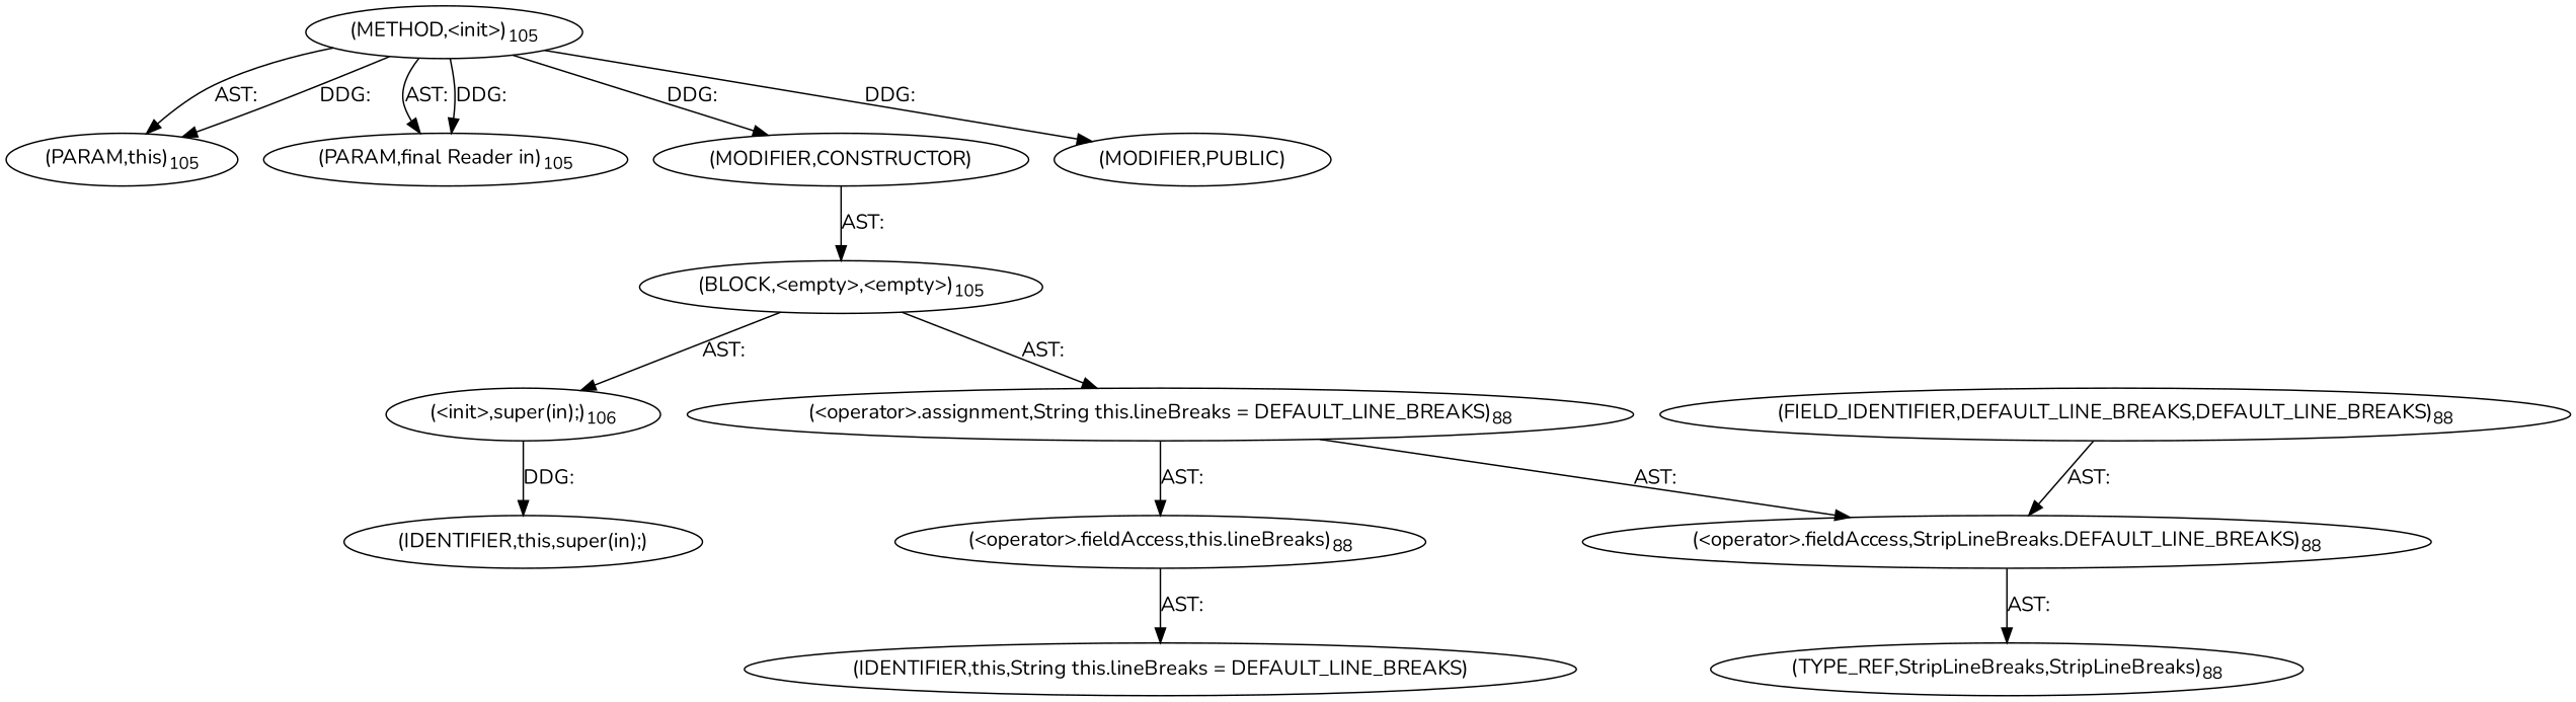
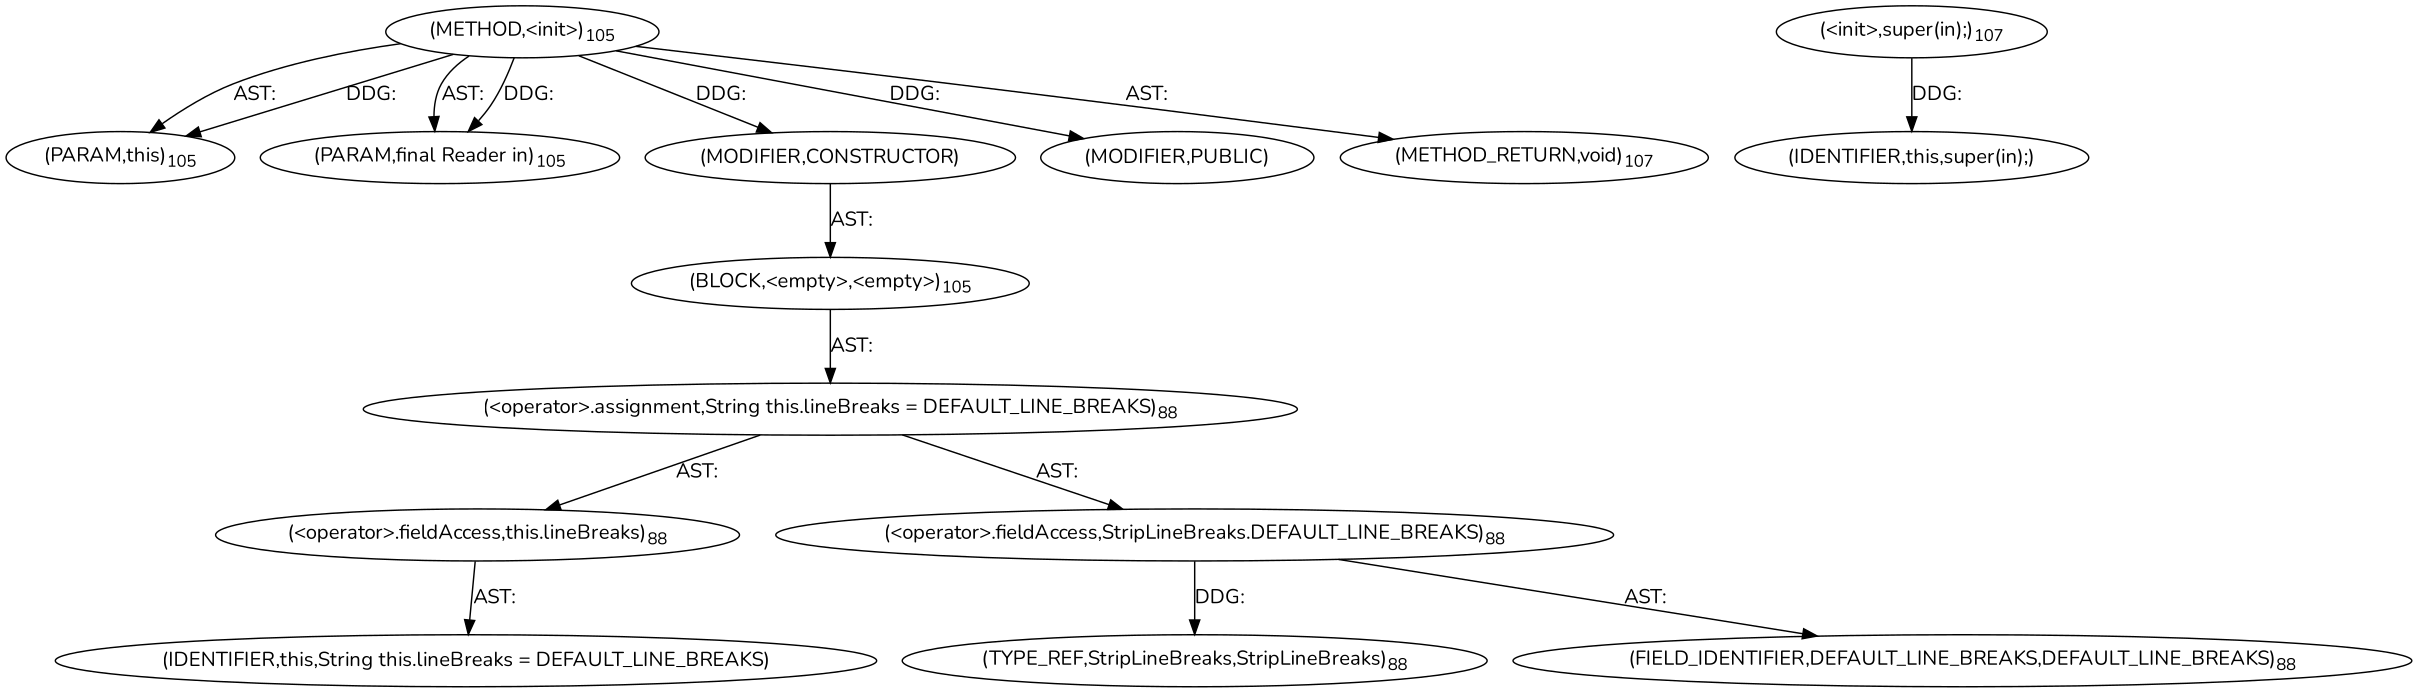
  digraph {
    fontname=Nunito
    node [fontname=Nunito]
    edge [fontname=Nunito]
    n1 [label=<(METHOD,&lt;init&gt;)<SUB>105</SUB>>]
    n2 [label=<(PARAM,this)<SUB>105</SUB>>]
    n3 [label=<(PARAM,final Reader in)<SUB>105</SUB>>]
    n4 [label=<(MODIFIER,CONSTRUCTOR)>]
    n5 [label=<(MODIFIER,PUBLIC)>]
+   n6 [label=<(METHOD_RETURN,void)<SUB>107</SUB>>]
    n7 [label=<(BLOCK,&lt;empty&gt;,&lt;empty&gt;)<SUB>105</SUB>>]
    n8 [label=<(&lt;operator&gt;.assignment,String this.lineBreaks = DEFAULT_LINE_BREAKS)<SUB>88</SUB>>]
-   n9 [label=<(&lt;init&gt;,super(in);)<SUB>106</SUB>>]
+   n9 [label=<(&lt;init&gt;,super(in);)<SUB>107</SUB>>]
    n10 [label=<(&lt;operator&gt;.fieldAccess,this.lineBreaks)<SUB>88</SUB>>]
    n11 [label=<(&lt;operator&gt;.fieldAccess,StripLineBreaks.DEFAULT_LINE_BREAKS)<SUB>88</SUB>>]
    n12 [label=<(IDENTIFIER,this,super(in);)>]
    n13 [label=<(IDENTIFIER,this,String this.lineBreaks = DEFAULT_LINE_BREAKS)>]
    n14 [label=<(TYPE_REF,StripLineBreaks,StripLineBreaks)<SUB>88</SUB>>]
    n15 [label=<(FIELD_IDENTIFIER,DEFAULT_LINE_BREAKS,DEFAULT_LINE_BREAKS)<SUB>88</SUB>>]
    n1 -> n2 [label="AST: "]
    n1 -> n2 [label="DDG: "]
    n1 -> n3 [label="AST: "]
    n1 -> n3 [label="DDG: "]
    n1 -> n4 [label="DDG: "]
    n1 -> n5 [label="DDG: "]
+   n1 -> n6 [label="AST: "]
    n4 -> n7 [label="AST: "]
    n7 -> n8 [label="AST: "]
-   n7 -> n9 [label="AST: "]
    n8 -> n10 [label="AST: "]
    n8 -> n11 [label="AST: "]
    n9 -> n12 [label="DDG: "]
    n10 -> n13 [label="AST: "]
-   n11 -> n14 [label="AST: "]
-   n15 -> n11 [label="AST: "]
+   n11 -> n14 [label="DDG: "]
+   n11 -> n15 [label="AST: "]
  }
